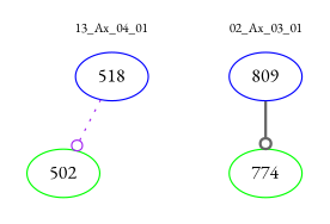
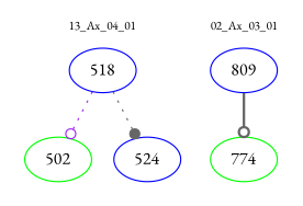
  digraph {
    fontname="EB Garamond"
    node [color=blue fontname="EB Garamond"]
    edge [arrowhead=odot color=gray40 fontname="EB Garamond" style=dotted]
    n1 [label=518]
    n2 [color=green label=502]
+   n3 [label=524]
    n4 [label=809]
    n5 [color=green label=774]
    subgraph cluster_1 {
      color=white
      fontsize=10
      label="13_Ax_04_01"
      n1
      n2
+     n3
    }
    subgraph cluster_2 {
      color=white
      fontsize=10
      label="02_Ax_03_01"
      n4
      n5
    }
    n1 -> n2 [color=purple]
+   n1 -> n3 [arrowhead=dot]
    n4 -> n5 [style=bold]
  }
